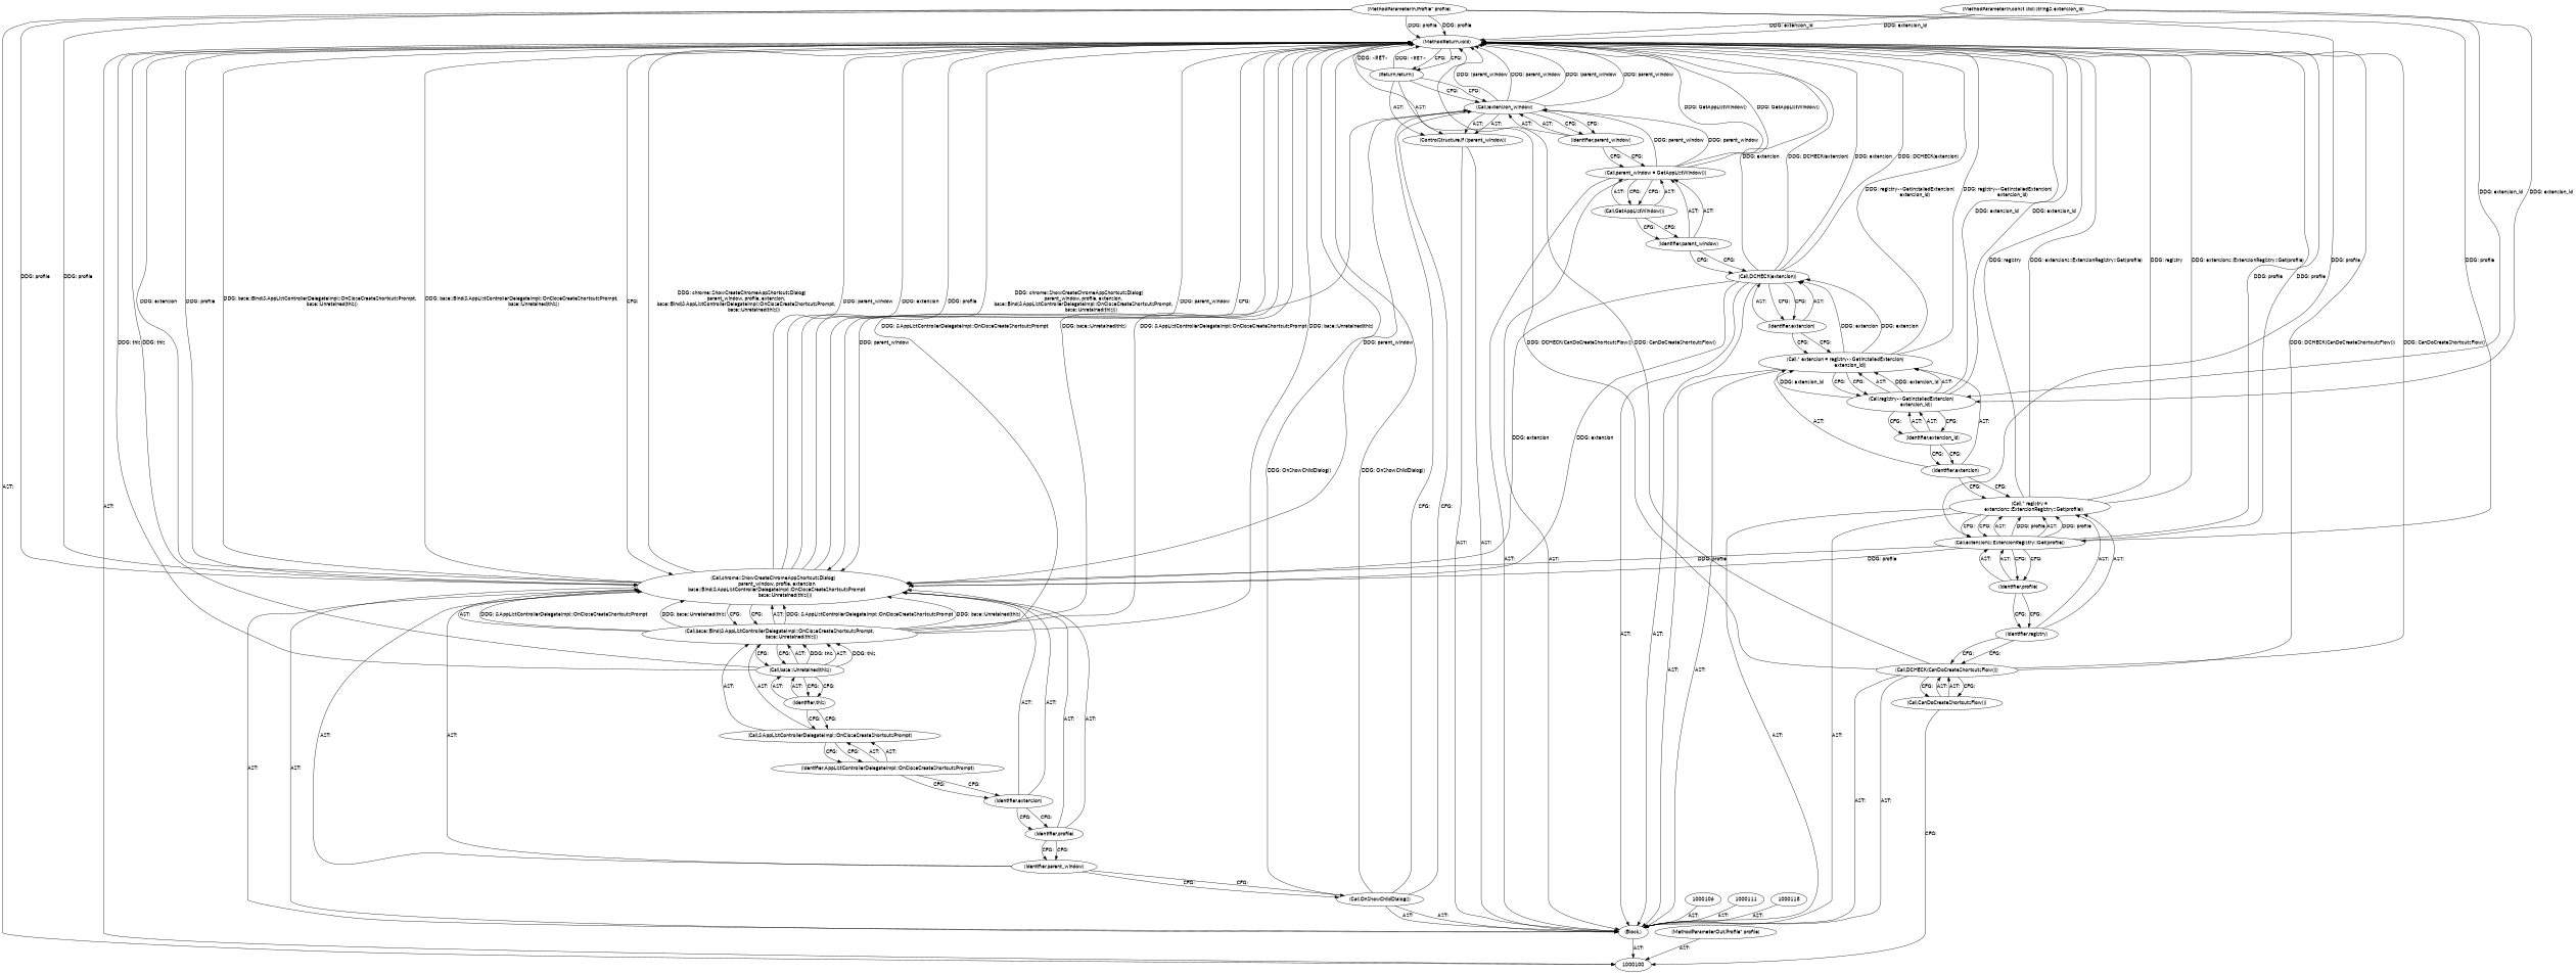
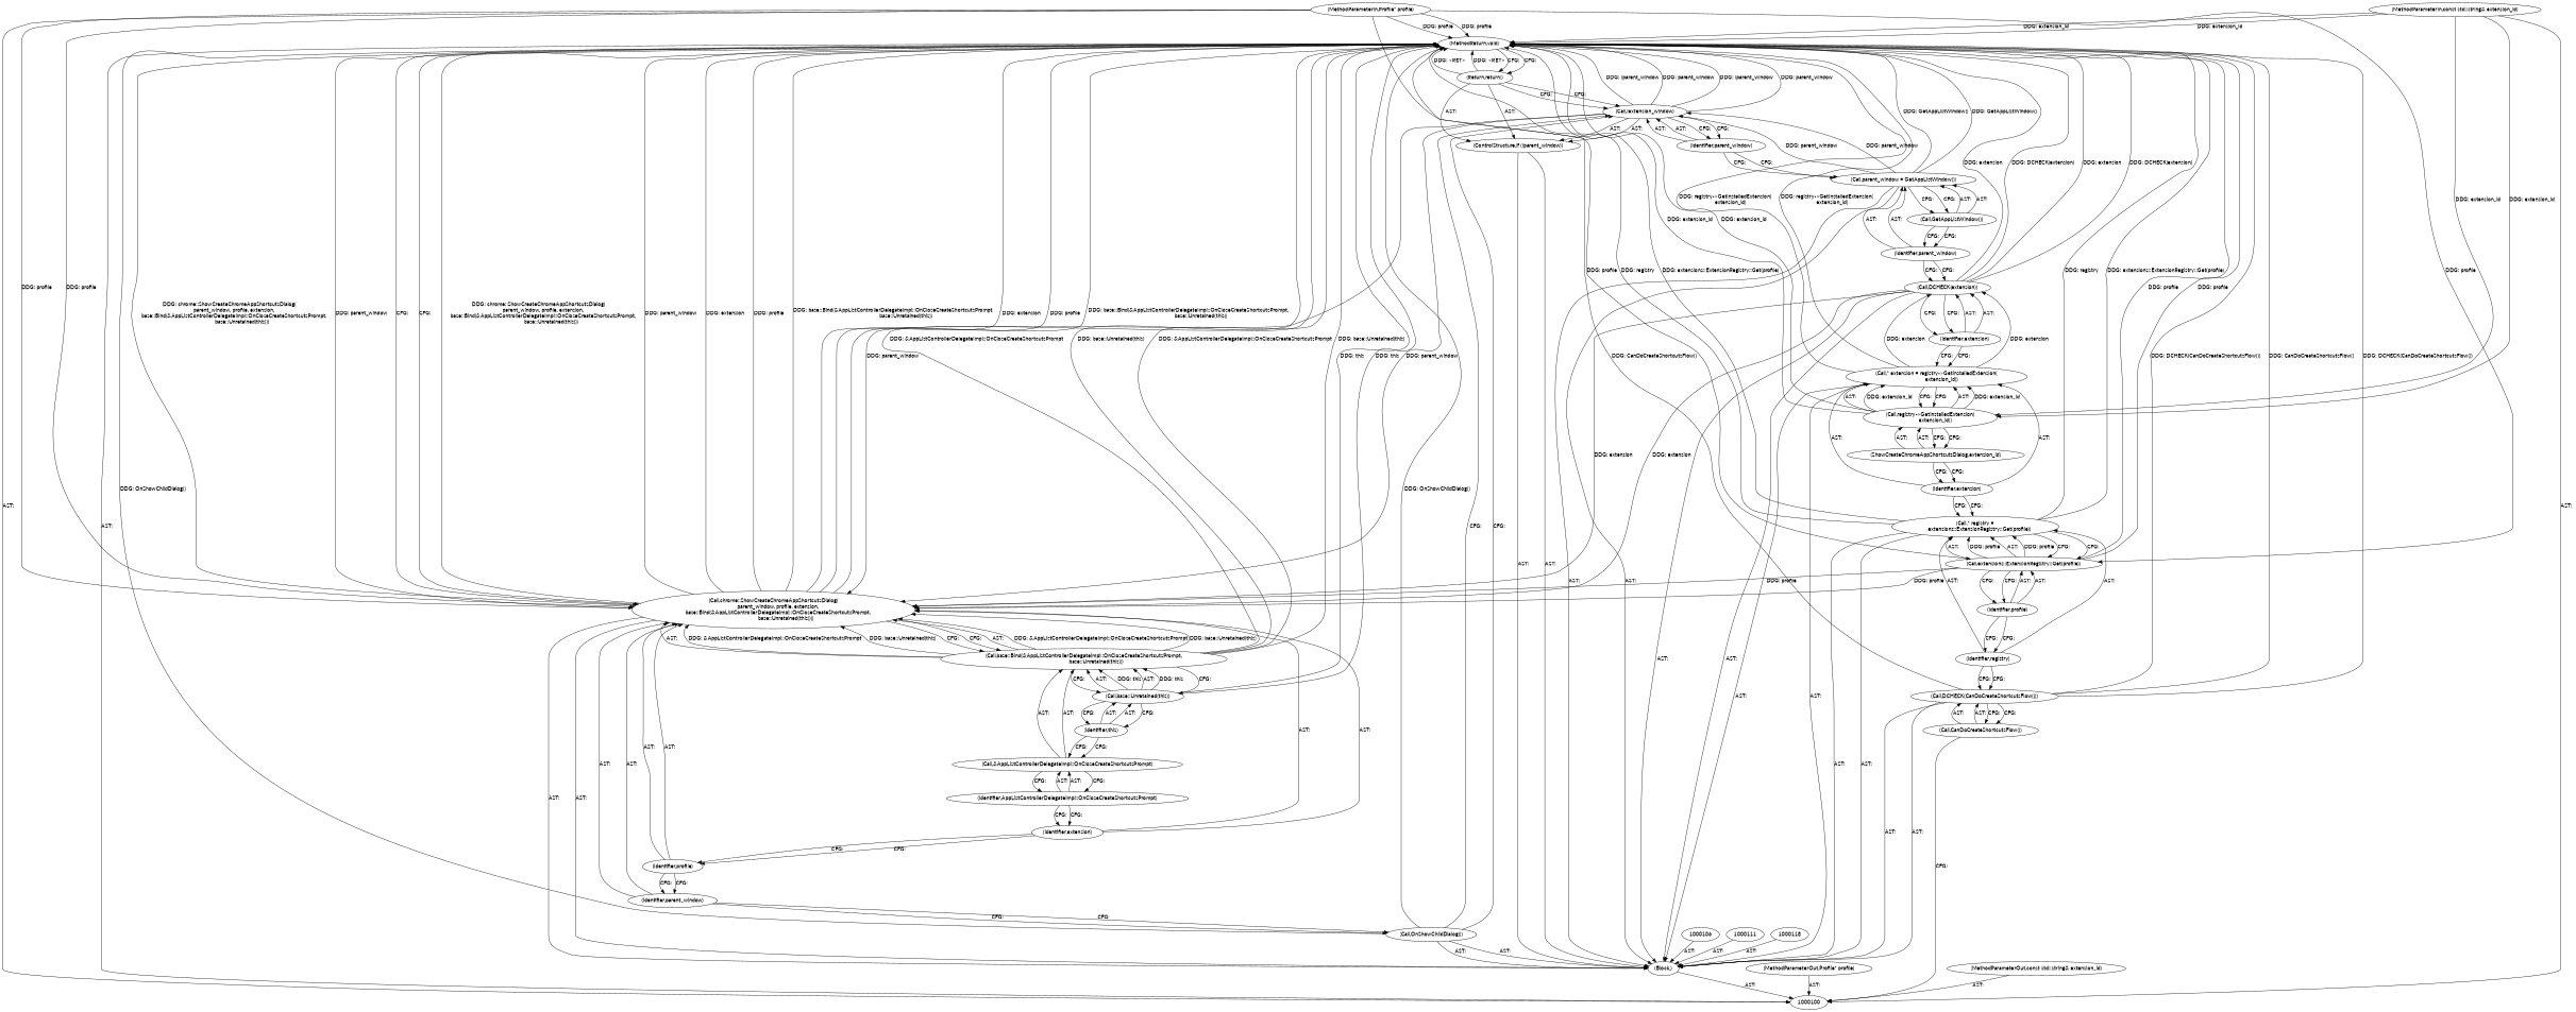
  digraph {
    fontname=Lato
    node [fontname=Lato]
    edge [fontname=Lato]
    n1 [label="(MethodReturn,void)"]
    n2 [label="(Return,return;)"]
    n3 [label="(Call,chrome::ShowCreateChromeAppShortcutsDialog(\n      parent_window, profile, extension,\n      base::Bind(&AppListControllerDelegateImpl::OnCloseCreateShortcutsPrompt,\n                 base::Unretained(this))))"]
    1000100
    n5 [label="(Call,!extension_window)"]
    n6 [label="(ControlStructure,if (!parent_window))"]
    n7 [label="(Block,)"]
    n8 [label="(Call,base::Bind(&AppListControllerDelegateImpl::OnCloseCreateShortcutsPrompt,\n                 base::Unretained(this)))"]
    n9 [label="(Call,parent_window = GetAppListWindow())"]
    n10 [label="(Call,GetAppListWindow())"]
    n11 [label="(Identifier,parent_window)"]
    n12 [label="(Identifier,parent_window)"]
    n13 [label="(Call,DCHECK(extension))"]
    n14 [label="(Identifier,extension)"]
    n15 [label="(Call,OnShowChildDialog())"]
    n16 [label="(Call,base::Unretained(this))"]
    n17 [label="(Identifier,profile)"]
    n18 [label="(Identifier,parent_window)"]
    n19 [label="(Identifier,extension)"]
    n20 [label="(Call,&AppListControllerDelegateImpl::OnCloseCreateShortcutsPrompt)"]
    n21 [label="(Identifier,AppListControllerDelegateImpl::OnCloseCreateShortcutsPrompt)"]
    n22 [label="(Identifier,this)"]
    n23 [label="(MethodParameterIn,Profile* profile)"]
    n24 [label="(Call,extensions::ExtensionRegistry::Get(profile))"]
    n25 [label="(Call,* registry =\n      extensions::ExtensionRegistry::Get(profile))"]
    n26 [label="(Identifier,profile)"]
    n27 [label="(MethodParameterOut,Profile* profile)"]
    n28 [label="(MethodParameterIn,const std::string& extension_id)"]
    n29 [label="(Call,registry->GetInstalledExtension(\n       extension_id))"]
    n30 [label="(Call,* extension = registry->GetInstalledExtension(\n       extension_id))"]
-   n31 [label="(Identifier,extension_id)"]
+   n31 [label="(ShowCreateChromeAppShortcutsDialog,extension_id)"]
+   n32 [label="(MethodParameterOut,const std::string& extension_id)"]
    n33 [label="(Call,CanDoCreateShortcutsFlow())"]
    n34 [label="(Call,DCHECK(CanDoCreateShortcutsFlow()))"]
    n35 [label="(Identifier,registry)"]
    n36 [label="(Identifier,extension)"]
    1000106
    1000111
    1000118
    n1 -> n2 [label="CFG: "]
    n1 -> n2 [label="CFG: "]
    n1 -> n3 [label="CFG: "]
    n1 -> n3 [label="CFG: "]
    n1 -> 1000100 [label="AST: "]
    n2 -> n1 [label="DDG: <RET>"]
    n2 -> n1 [label="DDG: <RET>"]
    n2 -> n5 [label="CFG: "]
    n2 -> n5 [label="CFG: "]
    n2 -> n6 [label="AST: "]
    n2 -> n6 [label="AST: "]
    n3 -> n1 [label="DDG: chrome::ShowCreateChromeAppShortcutsDialog(\n      parent_window, profile, extension,\n      base::Bind(&AppListControllerDelegateImpl::OnCloseCreateShortcutsPrompt,\n                 base::Unretained(this)))"]
    n3 -> n1 [label="DDG: parent_window"]
    n3 -> n1 [label="DDG: extension"]
    n3 -> n1 [label="DDG: profile"]
    n3 -> n1 [label="DDG: base::Bind(&AppListControllerDelegateImpl::OnCloseCreateShortcutsPrompt,\n                 base::Unretained(this))"]
    n3 -> n1 [label="DDG: chrome::ShowCreateChromeAppShortcutsDialog(\n      parent_window, profile, extension,\n      base::Bind(&AppListControllerDelegateImpl::OnCloseCreateShortcutsPrompt,\n                 base::Unretained(this)))"]
    n3 -> n1 [label="DDG: parent_window"]
    n3 -> n1 [label="DDG: extension"]
    n3 -> n1 [label="DDG: profile"]
    n3 -> n1 [label="DDG: base::Bind(&AppListControllerDelegateImpl::OnCloseCreateShortcutsPrompt,\n                 base::Unretained(this))"]
    n3 -> n7 [label="AST: "]
    n3 -> n7 [label="AST: "]
    n3 -> n8 [label="CFG: "]
    n3 -> n8 [label="CFG: "]
    n5 -> n1 [label="DDG: !parent_window"]
    n5 -> n1 [label="DDG: parent_window"]
    n5 -> n1 [label="DDG: !parent_window"]
    n5 -> n1 [label="DDG: parent_window"]
    n5 -> n3 [label="DDG: parent_window"]
    n5 -> n3 [label="DDG: parent_window"]
    n5 -> n6 [label="AST: "]
    n5 -> n6 [label="AST: "]
    n5 -> n12 [label="CFG: "]
    n5 -> n12 [label="CFG: "]
    n6 -> n7 [label="AST: "]
    n6 -> n7 [label="AST: "]
    n7 -> 1000100 [label="AST: "]
    n8 -> n1 [label="DDG: &AppListControllerDelegateImpl::OnCloseCreateShortcutsPrompt"]
    n8 -> n1 [label="DDG: base::Unretained(this)"]
    n8 -> n1 [label="DDG: &AppListControllerDelegateImpl::OnCloseCreateShortcutsPrompt"]
    n8 -> n1 [label="DDG: base::Unretained(this)"]
    n8 -> n3 [label="AST: "]
    n8 -> n3 [label="DDG: &AppListControllerDelegateImpl::OnCloseCreateShortcutsPrompt"]
    n8 -> n3 [label="DDG: base::Unretained(this)"]
    n8 -> n3 [label="AST: "]
    n8 -> n3 [label="DDG: &AppListControllerDelegateImpl::OnCloseCreateShortcutsPrompt"]
    n8 -> n3 [label="DDG: base::Unretained(this)"]
    n8 -> n16 [label="CFG: "]
    n8 -> n16 [label="CFG: "]
    n9 -> n1 [label="DDG: GetAppListWindow()"]
    n9 -> n1 [label="DDG: GetAppListWindow()"]
    n9 -> n5 [label="DDG: parent_window"]
    n9 -> n5 [label="DDG: parent_window"]
    n9 -> n7 [label="AST: "]
    n9 -> n7 [label="AST: "]
    n9 -> n10 [label="CFG: "]
    n9 -> n10 [label="CFG: "]
    n10 -> n9 [label="AST: "]
    n10 -> n9 [label="AST: "]
    n10 -> n11 [label="CFG: "]
    n10 -> n11 [label="CFG: "]
    n11 -> n9 [label="AST: "]
    n11 -> n9 [label="AST: "]
    n11 -> n13 [label="CFG: "]
    n11 -> n13 [label="CFG: "]
    n12 -> n5 [label="AST: "]
    n12 -> n5 [label="AST: "]
    n12 -> n9 [label="CFG: "]
    n12 -> n9 [label="CFG: "]
    n13 -> n1 [label="DDG: extension"]
    n13 -> n1 [label="DDG: DCHECK(extension)"]
    n13 -> n1 [label="DDG: extension"]
    n13 -> n1 [label="DDG: DCHECK(extension)"]
    n13 -> n3 [label="DDG: extension"]
    n13 -> n3 [label="DDG: extension"]
    n13 -> n7 [label="AST: "]
    n13 -> n7 [label="AST: "]
    n13 -> n14 [label="CFG: "]
    n13 -> n14 [label="CFG: "]
    n14 -> n13 [label="AST: "]
    n14 -> n13 [label="AST: "]
    n14 -> n30 [label="CFG: "]
    n14 -> n30 [label="CFG: "]
    n15 -> n1 [label="DDG: OnShowChildDialog()"]
    n15 -> n1 [label="DDG: OnShowChildDialog()"]
    n15 -> n5 [label="CFG: "]
    n15 -> n5 [label="CFG: "]
    n15 -> n7 [label="AST: "]
    n15 -> n7 [label="AST: "]
    n16 -> n1 [label="DDG: this"]
    n16 -> n1 [label="DDG: this"]
    n16 -> n8 [label="AST: "]
    n16 -> n8 [label="DDG: this"]
    n16 -> n8 [label="AST: "]
    n16 -> n8 [label="DDG: this"]
    n16 -> n22 [label="CFG: "]
    n16 -> n22 [label="CFG: "]
    n17 -> n3 [label="AST: "]
    n17 -> n3 [label="AST: "]
    n17 -> n18 [label="CFG: "]
    n17 -> n18 [label="CFG: "]
    n18 -> n3 [label="AST: "]
    n18 -> n3 [label="AST: "]
    n18 -> n15 [label="CFG: "]
    n18 -> n15 [label="CFG: "]
    n19 -> n3 [label="AST: "]
    n19 -> n3 [label="AST: "]
    n19 -> n17 [label="CFG: "]
    n19 -> n17 [label="CFG: "]
    n20 -> n8 [label="AST: "]
    n20 -> n8 [label="AST: "]
    n20 -> n21 [label="CFG: "]
    n20 -> n21 [label="CFG: "]
    n21 -> n19 [label="CFG: "]
    n21 -> n19 [label="CFG: "]
    n21 -> n20 [label="AST: "]
    n21 -> n20 [label="AST: "]
    n22 -> n16 [label="AST: "]
    n22 -> n16 [label="AST: "]
    n22 -> n20 [label="CFG: "]
    n22 -> n20 [label="CFG: "]
    n23 -> n1 [label="DDG: profile"]
    n23 -> n1 [label="DDG: profile"]
    n23 -> n3 [label="DDG: profile"]
    n23 -> n3 [label="DDG: profile"]
    n23 -> 1000100 [label="AST: "]
    n23 -> n24 [label="DDG: profile"]
    n23 -> n24 [label="DDG: profile"]
    n24 -> n1 [label="DDG: profile"]
    n24 -> n1 [label="DDG: profile"]
    n24 -> n3 [label="DDG: profile"]
    n24 -> n3 [label="DDG: profile"]
    n24 -> n25 [label="AST: "]
    n24 -> n25 [label="DDG: profile"]
    n24 -> n25 [label="AST: "]
    n24 -> n25 [label="DDG: profile"]
    n24 -> n26 [label="CFG: "]
    n24 -> n26 [label="CFG: "]
    n25 -> n1 [label="DDG: registry"]
    n25 -> n1 [label="DDG: extensions::ExtensionRegistry::Get(profile)"]
    n25 -> n1 [label="DDG: registry"]
    n25 -> n1 [label="DDG: extensions::ExtensionRegistry::Get(profile)"]
    n25 -> n7 [label="AST: "]
    n25 -> n7 [label="AST: "]
    n25 -> n24 [label="CFG: "]
    n25 -> n24 [label="CFG: "]
    n26 -> n24 [label="AST: "]
    n26 -> n24 [label="AST: "]
    n26 -> n35 [label="CFG: "]
    n26 -> n35 [label="CFG: "]
    n27 -> 1000100 [label="AST: "]
    n28 -> n1 [label="DDG: extension_id"]
    n28 -> n1 [label="DDG: extension_id"]
+   n28 -> 1000100 [label="AST: "]
    n28 -> n29 [label="DDG: extension_id"]
    n28 -> n29 [label="DDG: extension_id"]
    n29 -> n1 [label="DDG: extension_id"]
    n29 -> n1 [label="DDG: extension_id"]
    n29 -> n30 [label="AST: "]
    n29 -> n30 [label="DDG: extension_id"]
    n29 -> n30 [label="AST: "]
    n29 -> n30 [label="DDG: extension_id"]
    n29 -> n31 [label="CFG: "]
    n29 -> n31 [label="CFG: "]
    n30 -> n1 [label="DDG: registry->GetInstalledExtension(\n       extension_id)"]
    n30 -> n1 [label="DDG: registry->GetInstalledExtension(\n       extension_id)"]
    n30 -> n7 [label="AST: "]
    n30 -> n7 [label="AST: "]
    n30 -> n13 [label="DDG: extension"]
    n30 -> n13 [label="DDG: extension"]
    n30 -> n29 [label="CFG: "]
    n30 -> n29 [label="CFG: "]
    n31 -> n29 [label="AST: "]
    n31 -> n29 [label="AST: "]
    n31 -> n36 [label="CFG: "]
    n31 -> n36 [label="CFG: "]
+   n32 -> 1000100 [label="AST: "]
    n33 -> 1000100 [label="CFG: "]
    n33 -> n34 [label="AST: "]
    n33 -> n34 [label="AST: "]
    n34 -> n1 [label="DDG: DCHECK(CanDoCreateShortcutsFlow())"]
    n34 -> n1 [label="DDG: CanDoCreateShortcutsFlow()"]
    n34 -> n1 [label="DDG: DCHECK(CanDoCreateShortcutsFlow())"]
    n34 -> n1 [label="DDG: CanDoCreateShortcutsFlow()"]
    n34 -> n7 [label="AST: "]
    n34 -> n7 [label="AST: "]
    n34 -> n33 [label="CFG: "]
    n34 -> n33 [label="CFG: "]
    n35 -> n25 [label="AST: "]
    n35 -> n25 [label="AST: "]
    n35 -> n34 [label="CFG: "]
    n35 -> n34 [label="CFG: "]
    n36 -> n25 [label="CFG: "]
    n36 -> n25 [label="CFG: "]
    n36 -> n30 [label="AST: "]
    n36 -> n30 [label="AST: "]
    1000106 -> n7 [label="AST: "]
    1000111 -> n7 [label="AST: "]
    1000118 -> n7 [label="AST: "]
  }
